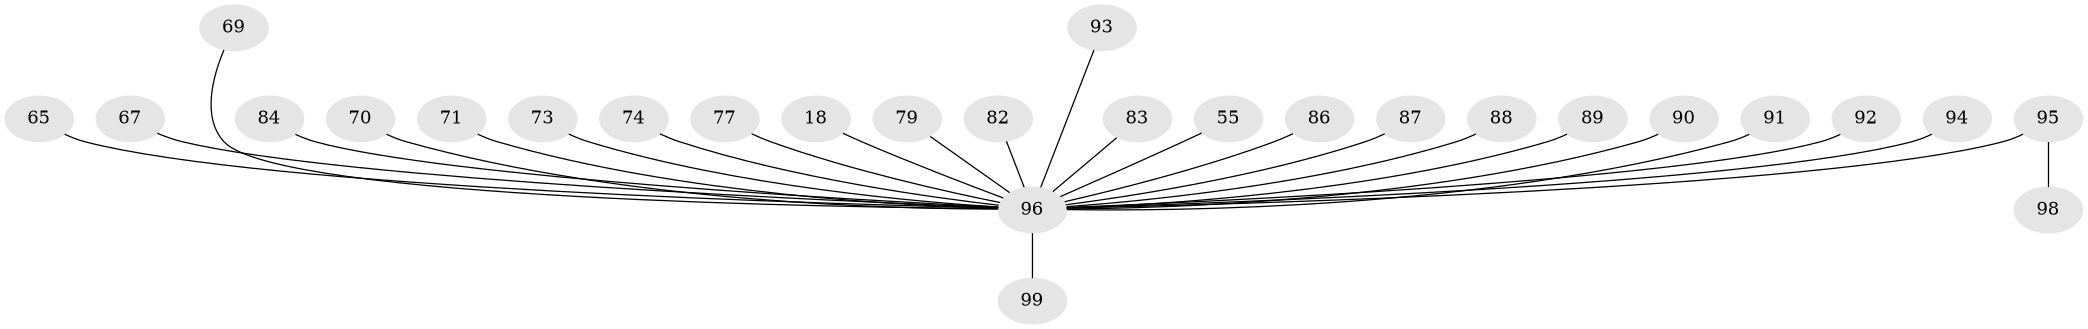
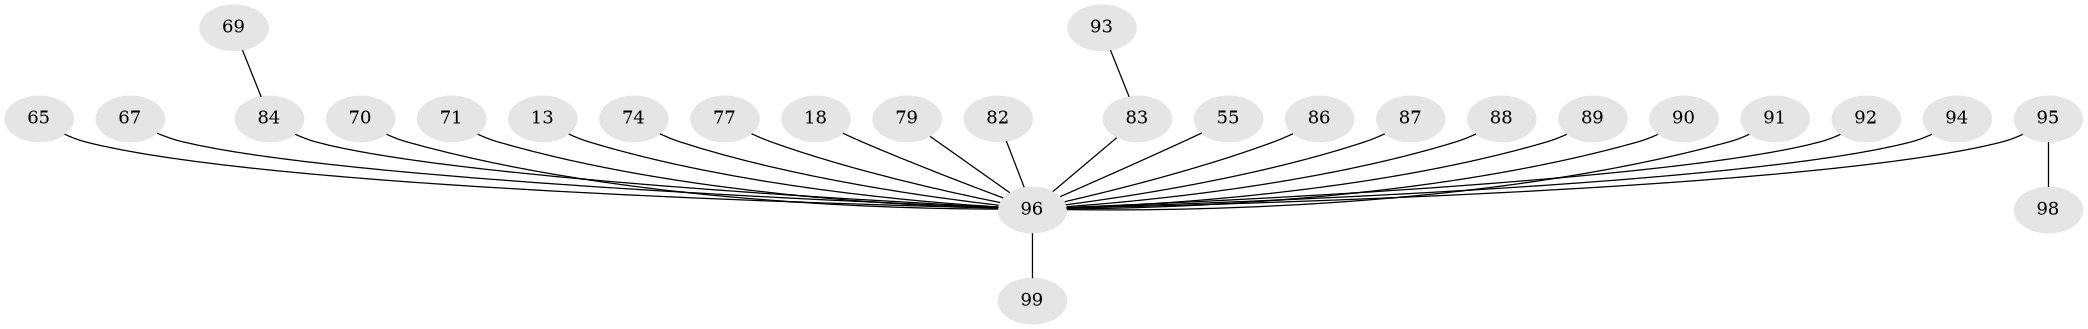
  graph {
    node [color=gray90 style=filled]
    96 [super="+19+80+13+38+81+16+31+41+49+42+51+56+48+53+54+58+61+55+57+59+60+62+72+63+66+75+64+76"]
    99
    65
    67
    69
    70
    71
-   73
+   73 [label=13]
    74
    77
    n11 [label=18]
    79
    82
    83
    84
    n16 [label=55]
    86
    87
    88
    89
    90
    91
    92
    93
    94
    95
    98
    96 -- 99
    65 -- 96
    67 -- 96
-   69 -- 96
+   69 -- 84
    70 -- 96
    71 -- 96
    73 -- 96
    74 -- 96
    77 -- 96
    n11 -- 96
    79 -- 96
    82 -- 96
    83 -- 96
    84 -- 96
    n16 -- 96
    86 -- 96
    87 -- 96
    88 -- 96
    89 -- 96
    90 -- 96
    91 -- 96
    92 -- 96
-   93 -- 96
+   93 -- 83
    94 -- 96
    95 -- 96
    95 -- 98
  }
